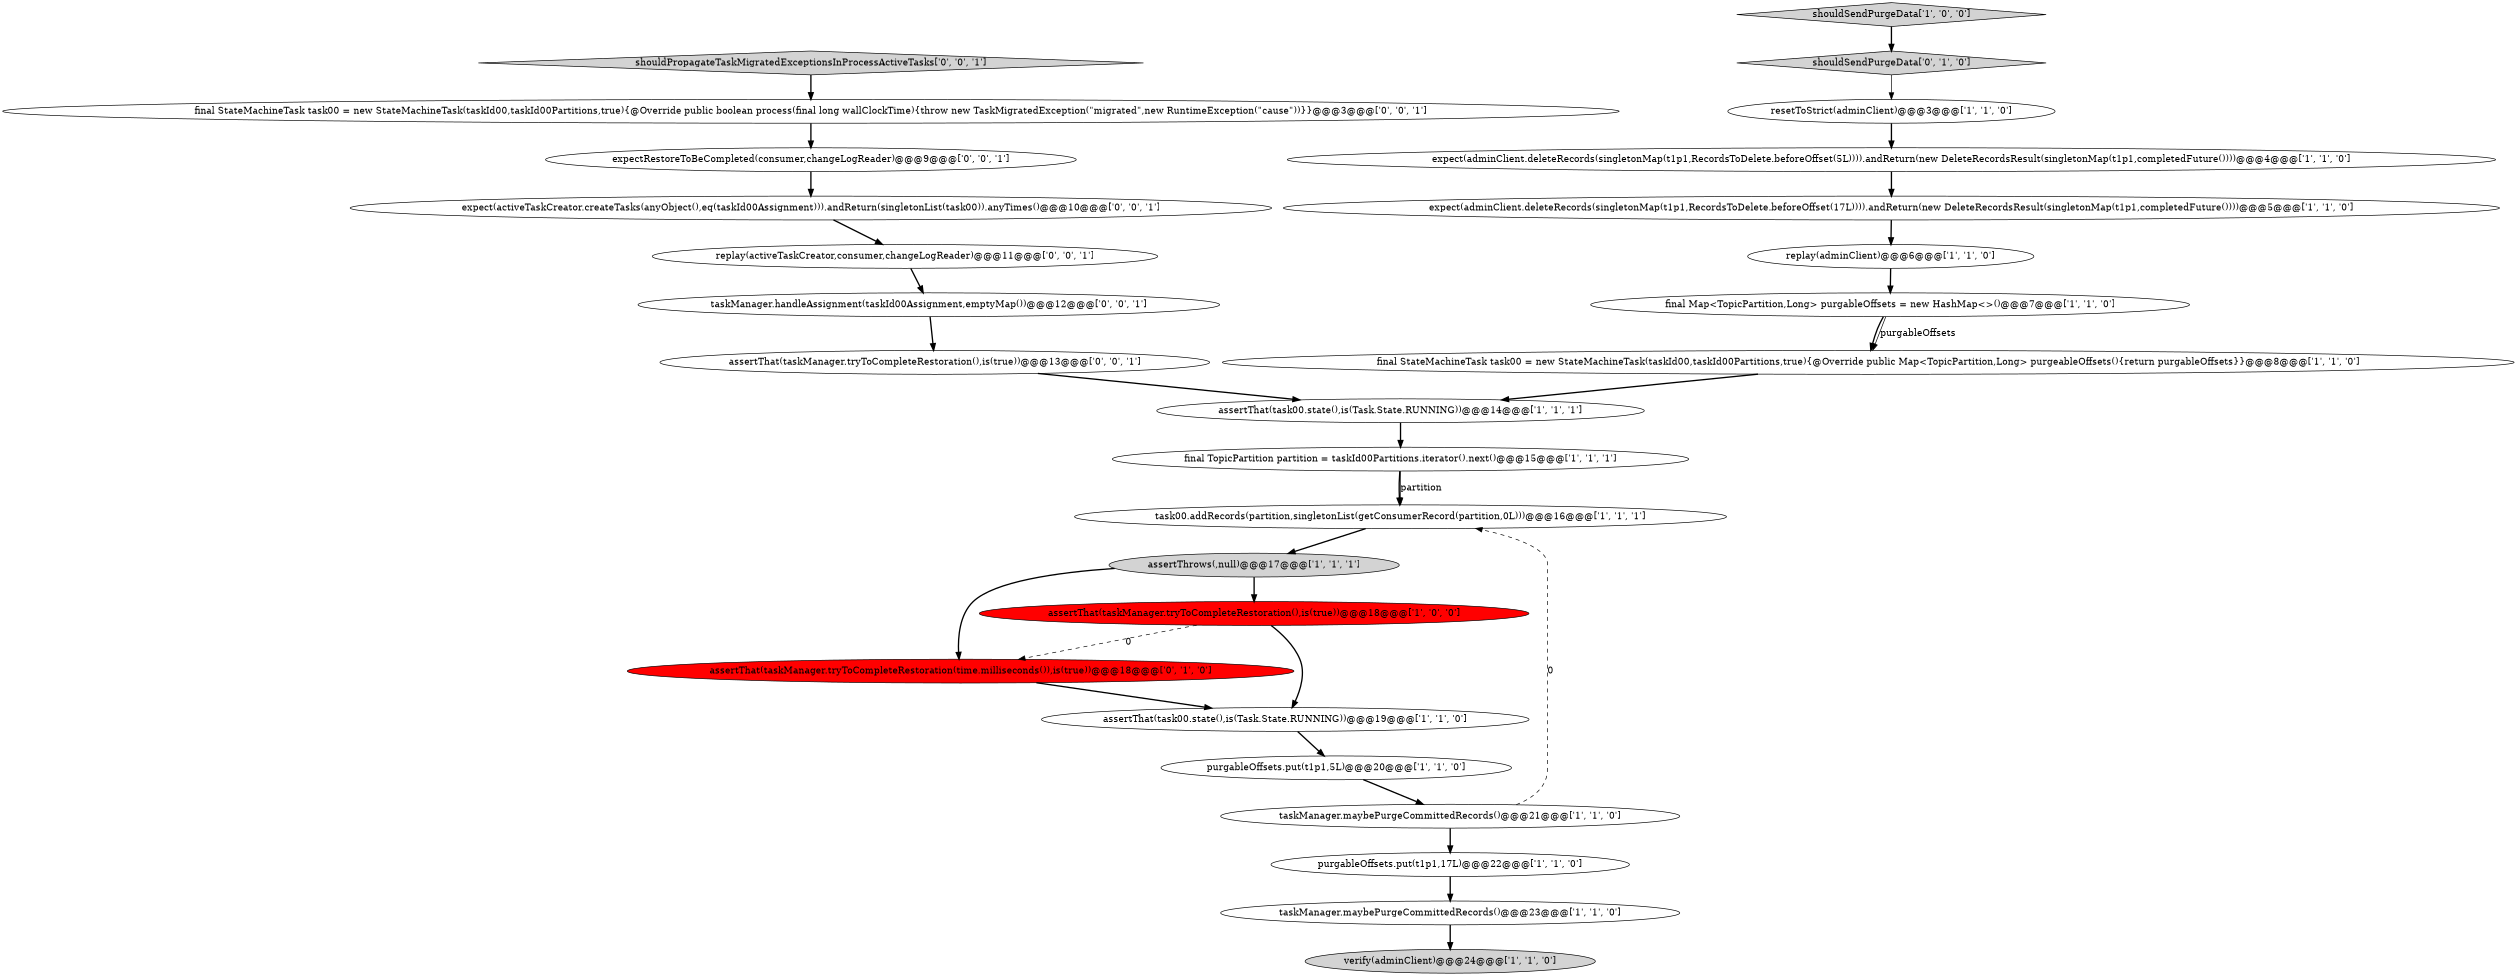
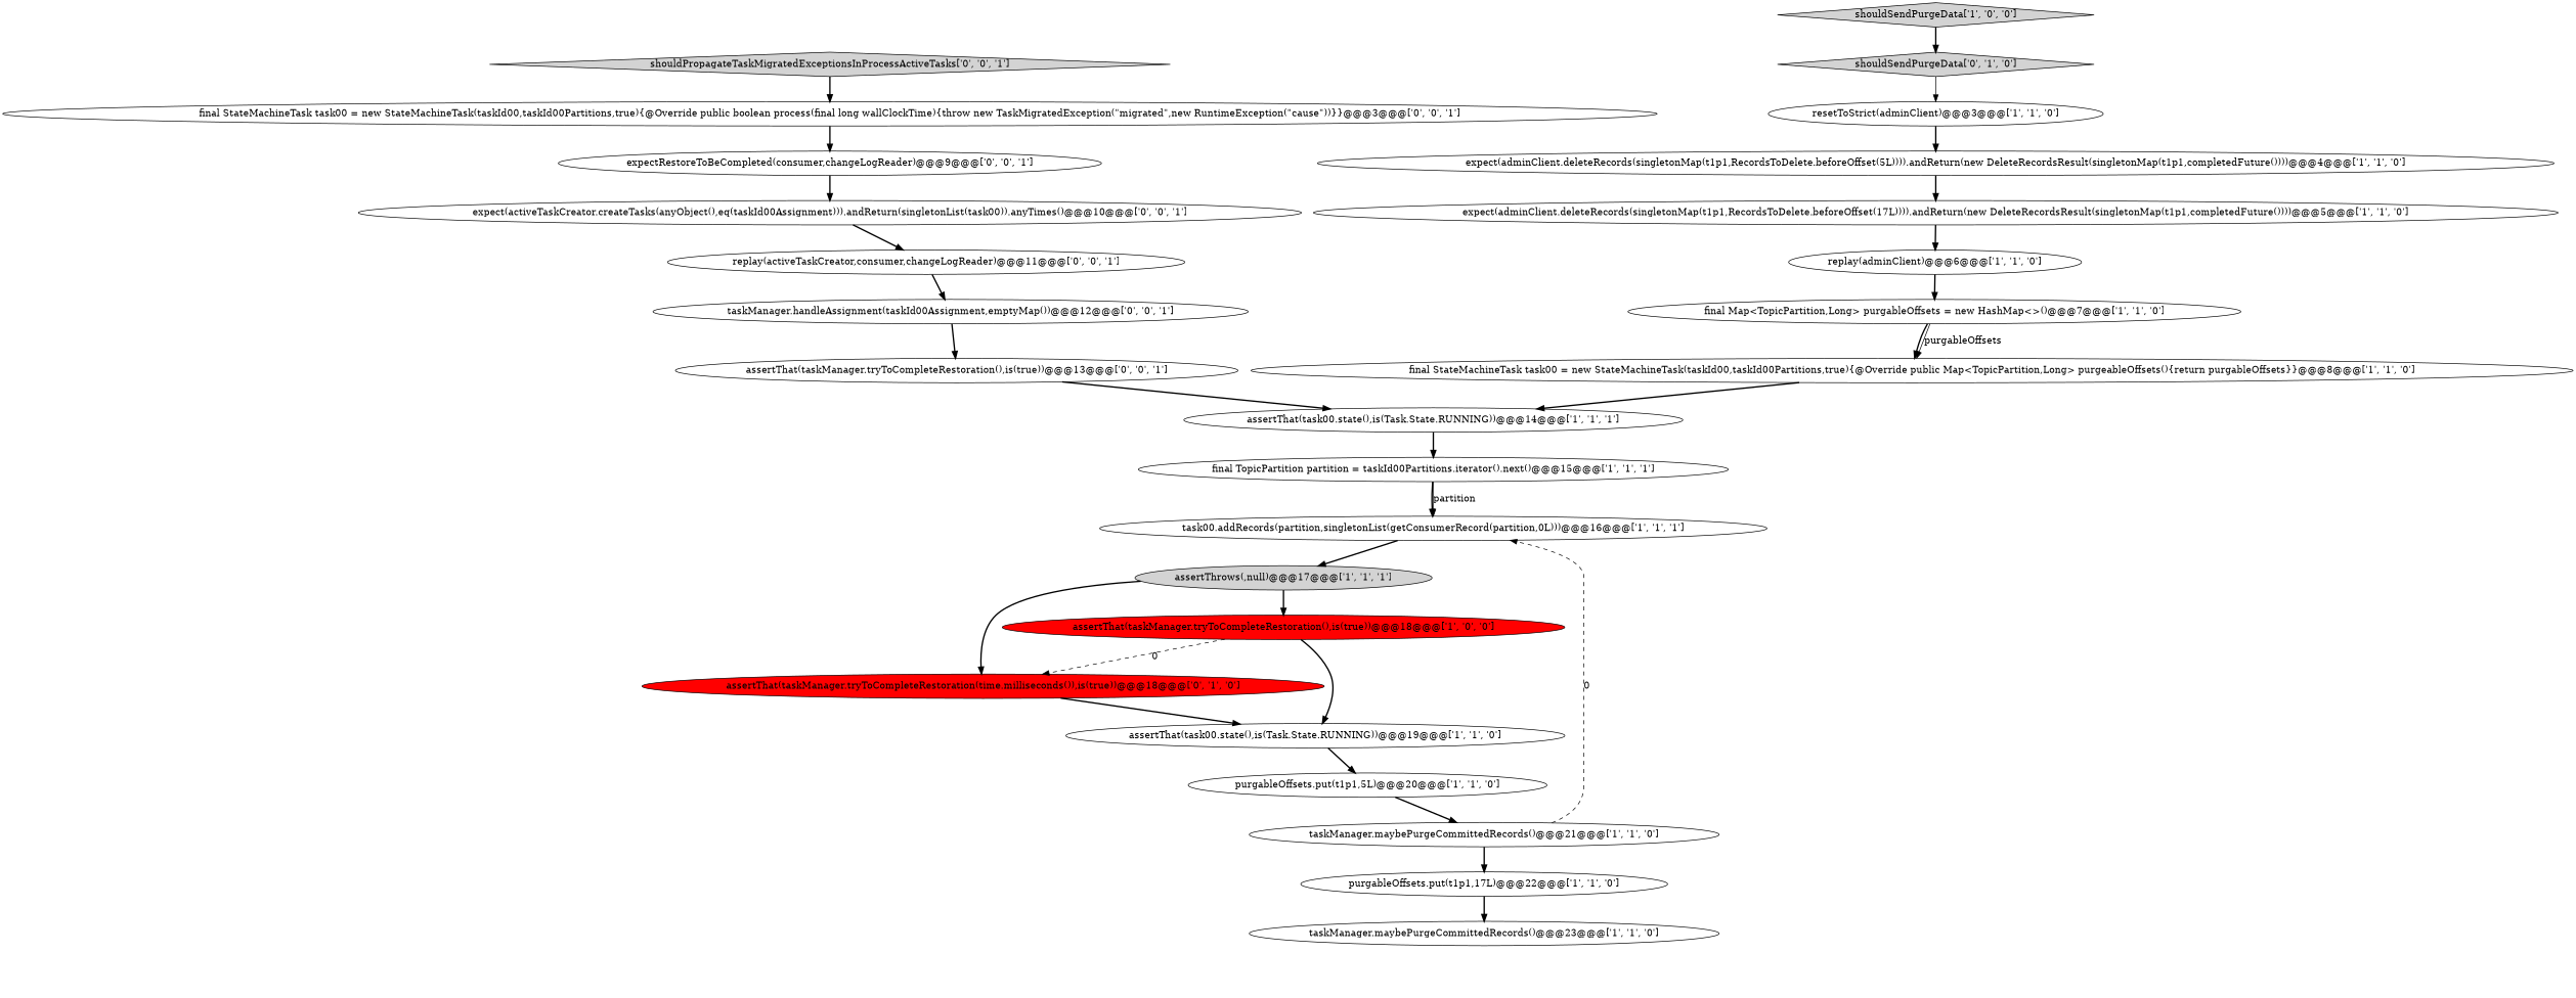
  digraph {
    node [fillcolor=white shape=ellipse style=filled]
    edge [style=bold]
    n1 [label="final Map<TopicPartition,Long> purgableOffsets = new HashMap<>()@@@7@@@['1', '1', '0']"]
    n2 [label="final StateMachineTask task00 = new StateMachineTask(taskId00,taskId00Partitions,true){@Override public Map<TopicPartition,Long> purgeableOffsets(){return purgableOffsets}}@@@8@@@['1', '1', '0']"]
    n3 [label="assertThat(task00.state(),is(Task.State.RUNNING))@@@14@@@['1', '1', '1']"]
    n4 [fillcolor=lightgray label="shouldSendPurgeData['1', '0', '0']" shape=diamond]
    n5 [fillcolor=lightgray label="shouldSendPurgeData['0', '1', '0']" shape=diamond]
    n6 [label="resetToStrict(adminClient)@@@3@@@['1', '1', '0']"]
    n7 [label="expect(adminClient.deleteRecords(singletonMap(t1p1,RecordsToDelete.beforeOffset(5L)))).andReturn(new DeleteRecordsResult(singletonMap(t1p1,completedFuture())))@@@4@@@['1', '1', '0']"]
    n8 [label="final StateMachineTask task00 = new StateMachineTask(taskId00,taskId00Partitions,true){@Override public boolean process(final long wallClockTime){throw new TaskMigratedException(\"migrated\",new RuntimeException(\"cause\"))}}@@@3@@@['0', '0', '1']"]
    n9 [label="expectRestoreToBeCompleted(consumer,changeLogReader)@@@9@@@['0', '0', '1']"]
    n10 [label="expect(activeTaskCreator.createTasks(anyObject(),eq(taskId00Assignment))).andReturn(singletonList(task00)).anyTimes()@@@10@@@['0', '0', '1']"]
    n11 [label="final TopicPartition partition = taskId00Partitions.iterator().next()@@@15@@@['1', '1', '1']"]
    n12 [label="replay(adminClient)@@@6@@@['1', '1', '0']"]
    n13 [label="replay(activeTaskCreator,consumer,changeLogReader)@@@11@@@['0', '0', '1']"]
    n14 [label="task00.addRecords(partition,singletonList(getConsumerRecord(partition,0L)))@@@16@@@['1', '1', '1']"]
    n15 [label="expect(adminClient.deleteRecords(singletonMap(t1p1,RecordsToDelete.beforeOffset(17L)))).andReturn(new DeleteRecordsResult(singletonMap(t1p1,completedFuture())))@@@5@@@['1', '1', '0']"]
    n16 [fillcolor=lightgray label="assertThrows(,null)@@@17@@@['1', '1', '1']"]
    n17 [fillcolor=red label="assertThat(taskManager.tryToCompleteRestoration(),is(true))@@@18@@@['1', '0', '0']"]
    n18 [fillcolor=red label="assertThat(taskManager.tryToCompleteRestoration(time.milliseconds()),is(true))@@@18@@@['0', '1', '0']"]
    n19 [label="assertThat(task00.state(),is(Task.State.RUNNING))@@@19@@@['1', '1', '0']"]
    n20 [label="purgableOffsets.put(t1p1,5L)@@@20@@@['1', '1', '0']"]
    n21 [label="purgableOffsets.put(t1p1,17L)@@@22@@@['1', '1', '0']"]
    n22 [label="taskManager.maybePurgeCommittedRecords()@@@23@@@['1', '1', '0']"]
-   n23 [fillcolor=lightgray label="verify(adminClient)@@@24@@@['1', '1', '0']"]
    n24 [label="taskManager.handleAssignment(taskId00Assignment,emptyMap())@@@12@@@['0', '0', '1']"]
    n25 [label="assertThat(taskManager.tryToCompleteRestoration(),is(true))@@@13@@@['0', '0', '1']"]
    n26 [fillcolor=lightgray label="shouldPropagateTaskMigratedExceptionsInProcessActiveTasks['0', '0', '1']" shape=diamond]
    n27 [label="taskManager.maybePurgeCommittedRecords()@@@21@@@['1', '1', '0']"]
    n1 -> n2 [label=purgableOffsets style=solid]
    n1 -> n2
    n2 -> n3
    n3 -> n11
    n4 -> n5
    n5 -> n6 [style=solid]
    n6 -> n7
    n7 -> n15
    n8 -> n9
    n9 -> n10
    n10 -> n13
    n11 -> n14
    n11 -> n14 [label=partition style=solid]
    n12 -> n1
    n13 -> n24
    n14 -> n16
    n15 -> n12
    n16 -> n17
    n16 -> n18
    n17 -> n18 [label=0 style=dashed]
    n17 -> n19
    n18 -> n19
    n19 -> n20
    n20 -> n27
    n21 -> n22
-   n22 -> n23
    n24 -> n25
    n25 -> n3
    n26 -> n8
    n27 -> n14 [label=0 style=dashed]
    n27 -> n21
  }
